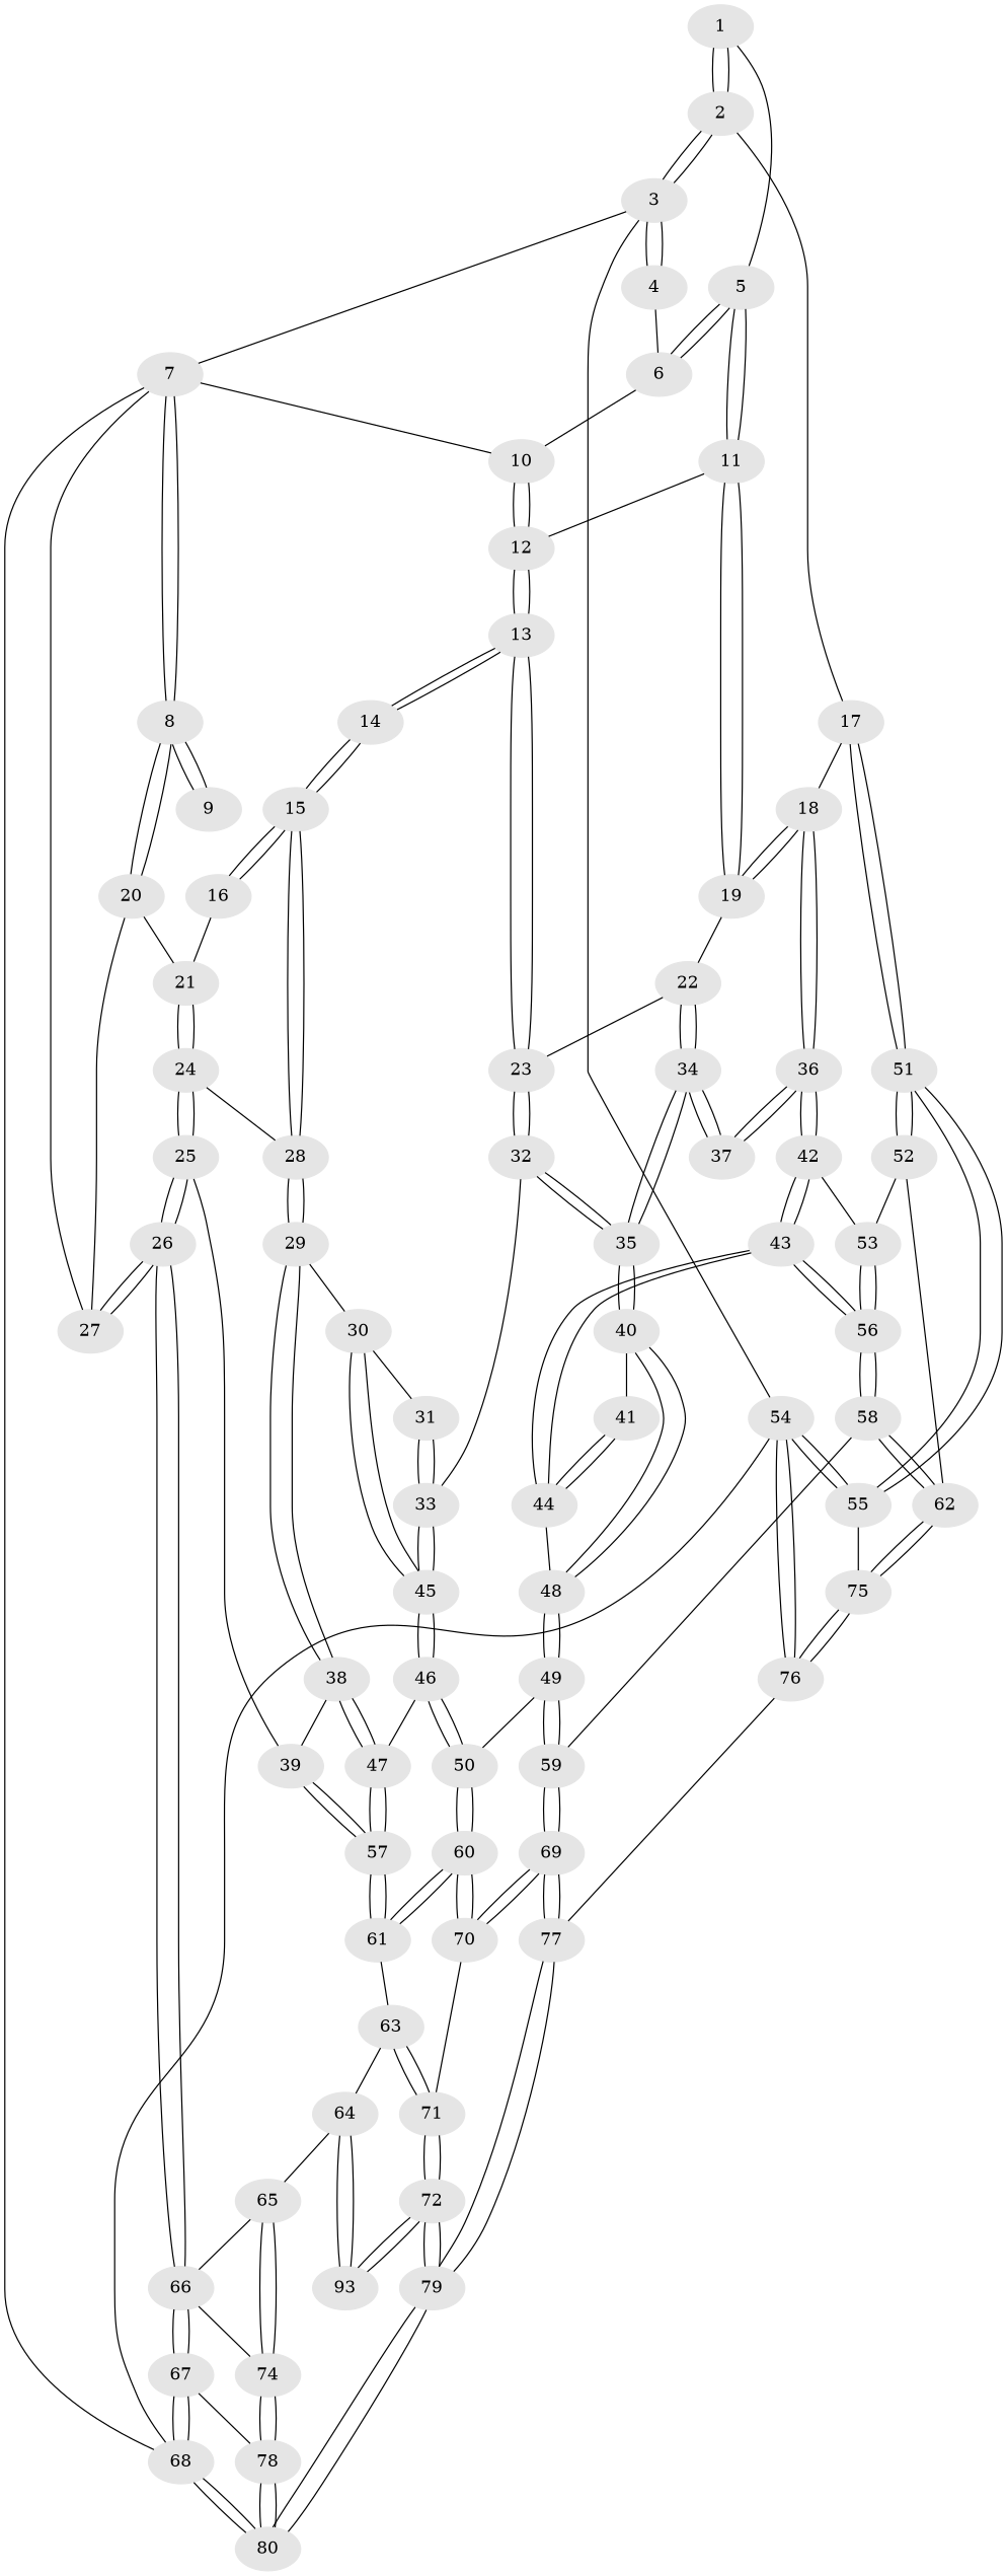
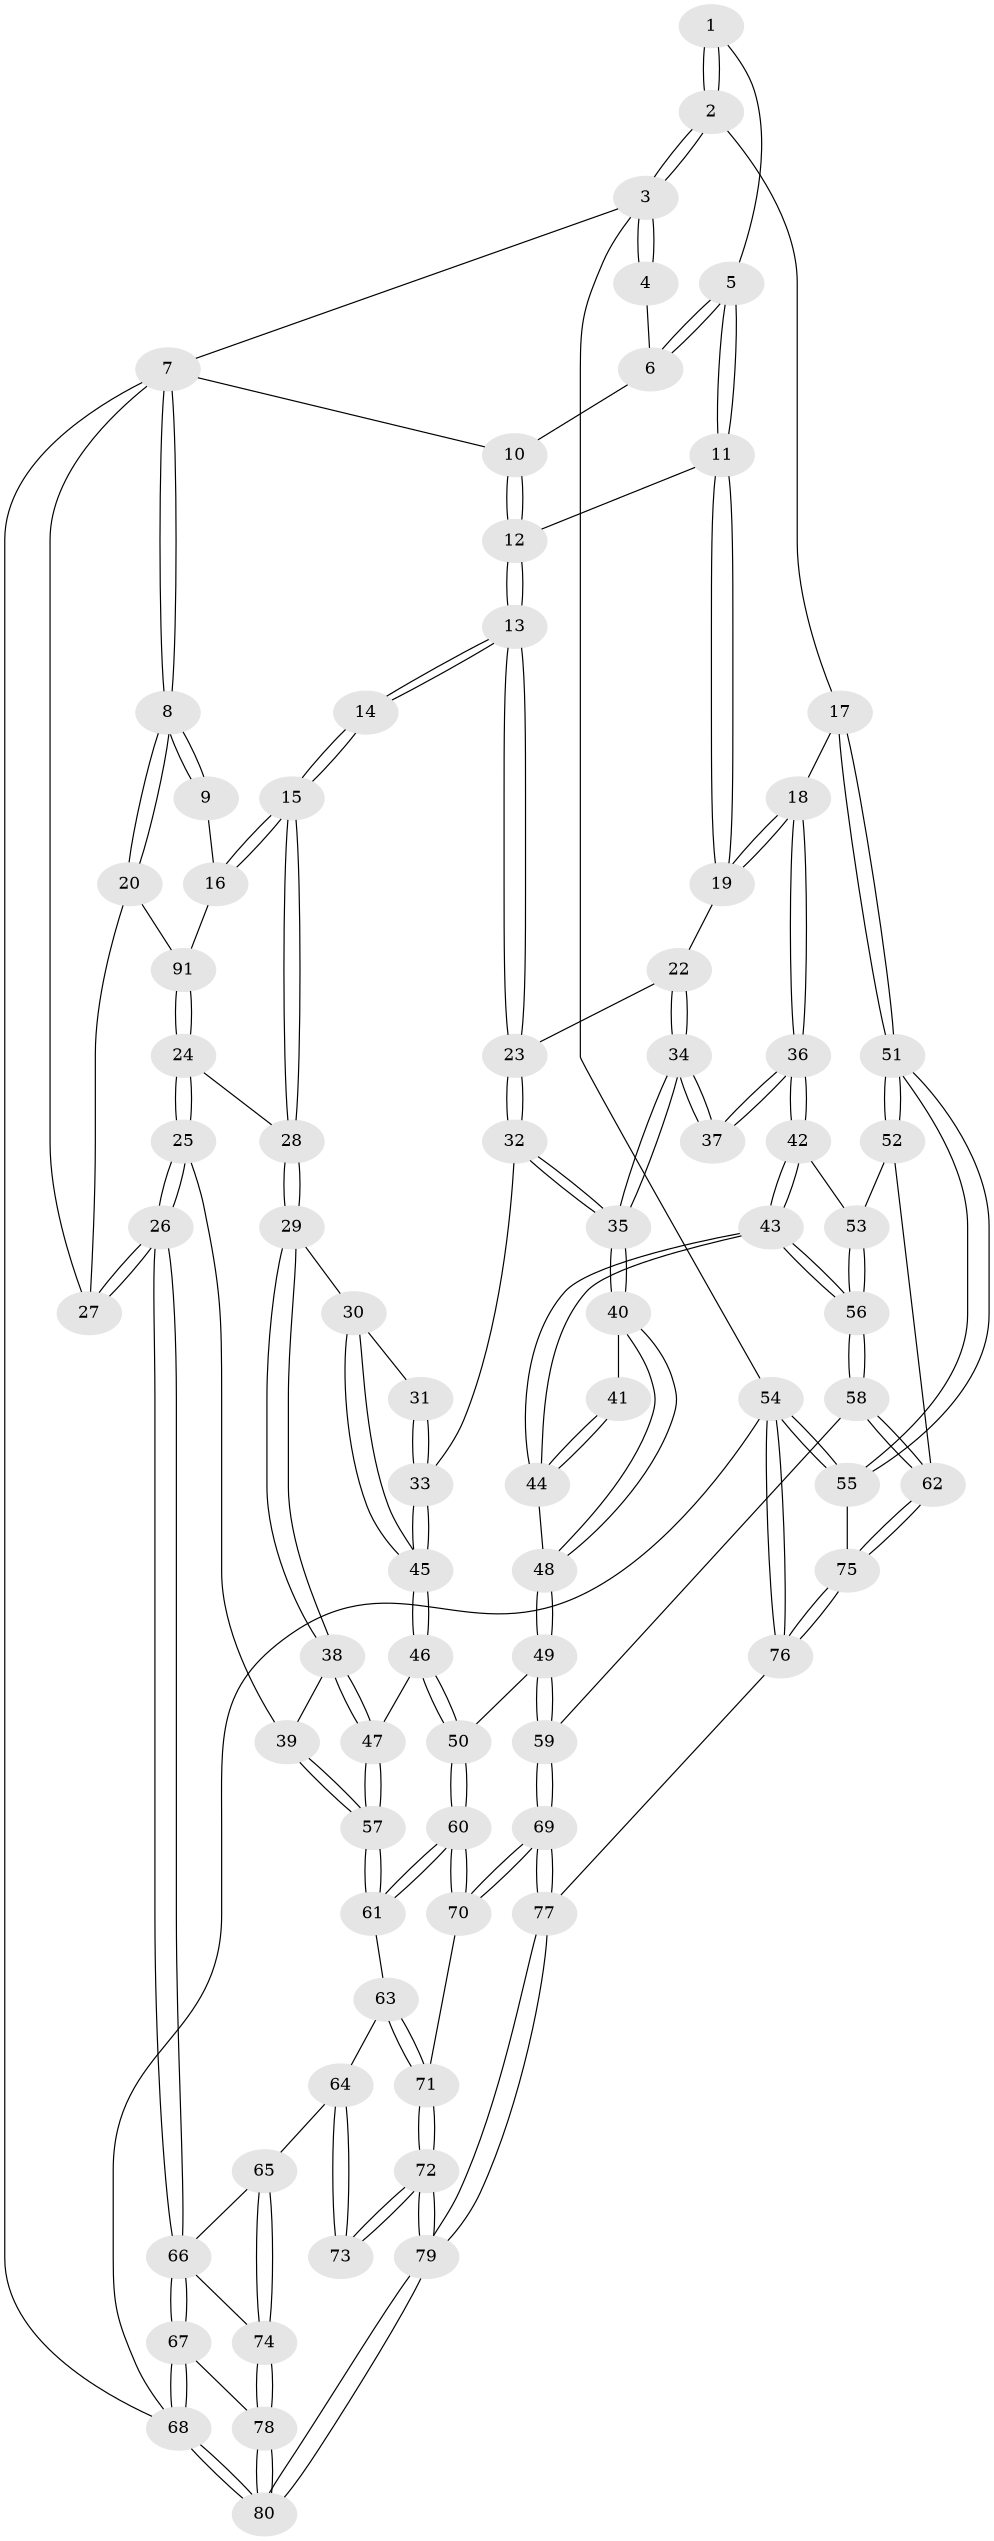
  graph {
    node [color=gray90 style=filled]
    1
    2
    5
    3
    17
    6
    11
    4
    7
    54
    18
    51
    10
    8
    27
    68
    55
    76
    12
    19
    9
    20
    80
    16
-   21
+   21 [label=91]
    13
    22
    14
    23
    15
    32
    28
    29
    24
    36
    52
    37
    42
    34
    25
    35
    33
    26
    39
    66
    57
    74
    67
    30
    38
    31
    45
    47
    46
    40
    41
    48
    43
    53
    61
    44
    49
    56
    58
    50
    60
    59
    69
    70
    62
    75
    77
    63
    71
    64
    65
-   73 [label=93]
+   73
    72
    78
    79
    1 -- 2
    1 -- 2
    1 -- 5
    2 -- 3
    2 -- 3
    2 -- 17
    5 -- 6
    5 -- 6
    5 -- 11
    5 -- 11
    3 -- 4
    3 -- 4
    3 -- 7
    3 -- 54
    17 -- 18
    17 -- 51
    17 -- 51
    6 -- 10
    11 -- 12
    11 -- 19
    11 -- 19
    4 -- 6
    7 -- 10
    7 -- 8
    7 -- 8
    7 -- 27
    7 -- 68
    54 -- 68
    54 -- 55
    54 -- 55
    54 -- 76
    54 -- 76
    18 -- 19
    18 -- 19
    18 -- 36
    18 -- 36
    51 -- 55
    51 -- 55
    51 -- 52
    51 -- 52
    10 -- 12
    10 -- 12
    8 -- 9
    8 -- 9
    8 -- 20
    8 -- 20
    68 -- 80
    68 -- 80
    55 -- 75
    76 -- 77
    12 -- 13
    12 -- 13
    19 -- 22
+   9 -- 16
    20 -- 27
    20 -- 21
    16 -- 21
    21 -- 24
    21 -- 24
    13 -- 14
    13 -- 14
    13 -- 23
    13 -- 23
    22 -- 23
    22 -- 34
    22 -- 34
    14 -- 15
    14 -- 15
    23 -- 32
    23 -- 32
    15 -- 16
    15 -- 16
    15 -- 28
    15 -- 28
    32 -- 35
    32 -- 35
    32 -- 33
    28 -- 29
    28 -- 29
    29 -- 30
    29 -- 38
    29 -- 38
    24 -- 28
    24 -- 25
    24 -- 25
    36 -- 37
    36 -- 37
    36 -- 42
    36 -- 42
    52 -- 53
    52 -- 62
    42 -- 43
    42 -- 43
    42 -- 53
    34 -- 37
    34 -- 37
    34 -- 35
    34 -- 35
    25 -- 26
    25 -- 26
    25 -- 39
    35 -- 40
    35 -- 40
    33 -- 45
    33 -- 45
    26 -- 27
    26 -- 27
    26 -- 66
    26 -- 66
    39 -- 57
    39 -- 57
    66 -- 74
    66 -- 67
    66 -- 67
    57 -- 61
    57 -- 61
    74 -- 78
    74 -- 78
    67 -- 68
    67 -- 68
    67 -- 78
    30 -- 31
    30 -- 45
    30 -- 45
    38 -- 39
    38 -- 47
    38 -- 47
    31 -- 33
    31 -- 33
    45 -- 46
    45 -- 46
    47 -- 57
    47 -- 57
    46 -- 47
    46 -- 50
    46 -- 50
    40 -- 41
    40 -- 48
    40 -- 48
    41 -- 44
    41 -- 44
    48 -- 49
    48 -- 49
    43 -- 44
    43 -- 44
    43 -- 56
    43 -- 56
    53 -- 56
    53 -- 56
    61 -- 63
    44 -- 48
    49 -- 50
    49 -- 59
    49 -- 59
    56 -- 58
    56 -- 58
    58 -- 59
    58 -- 62
    58 -- 62
    50 -- 60
    50 -- 60
    60 -- 61
    60 -- 61
    60 -- 70
    60 -- 70
    59 -- 69
    59 -- 69
    69 -- 70
    69 -- 70
    69 -- 77
    69 -- 77
    70 -- 71
    62 -- 75
    62 -- 75
    75 -- 76
    75 -- 76
    77 -- 79
    77 -- 79
    63 -- 71
    63 -- 71
    63 -- 64
    71 -- 72
    71 -- 72
    64 -- 65
    64 -- 73
    64 -- 73
    65 -- 66
    65 -- 74
    65 -- 74
    72 -- 73
    72 -- 73
    72 -- 79
    72 -- 79
    78 -- 80
    78 -- 80
    79 -- 80
    79 -- 80
  }
